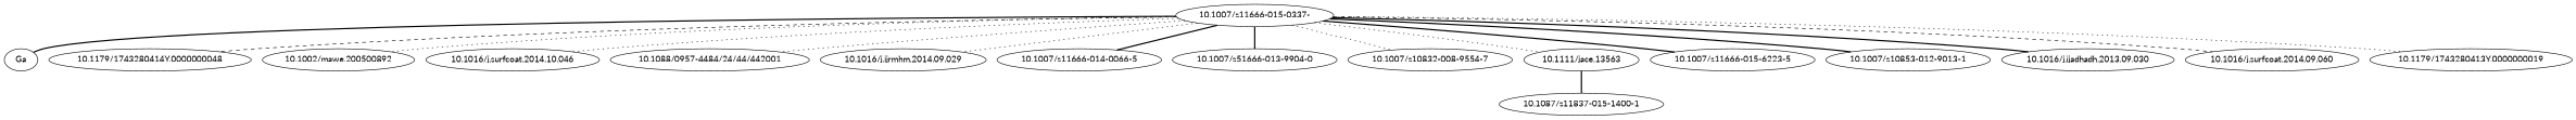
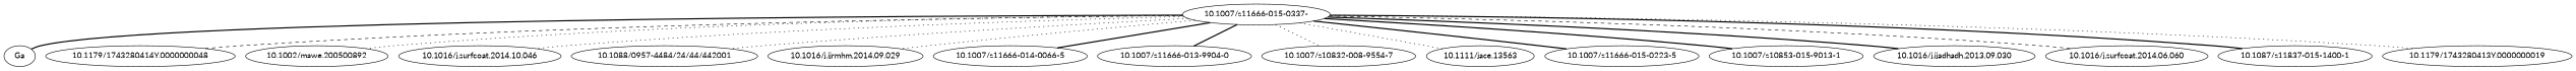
  strict graph {
    fontname=Lato
    node [fontname=Lato]
    edge [fontname=Lato style=bold]
    "10.1007/s11666-015-0337-"
    Ga
    "10.1179/1743280414Y.0000000048"
    "10.1002/mawe.200500892"
    "10.1016/j.surfcoat.2014.10.046"
    "10.1088/0957-4484/24/44/442001"
    "10.1016/j.ijrmhm.2014.09.029"
    "10.1007/s11666-014-0066-5"
-   "10.1007/s11666-013-9904-0" [label="10.1007/s51666-013-9904-0"]
+   "10.1007/s11666-013-9904-0"
    "10.1007/s10832-008-9554-7"
    "10.1111/jace.13563"
-   "10.1007/s11666-015-0223-5" [label="10.1007/s11666-015-6223-5"]
-   "10.1007/s10853-015-9013-1" [label="10.1007/s10853-012-9013-1"]
+   "10.1007/s11666-015-0223-5"
+   "10.1007/s10853-015-9013-1"
    "10.1016/j.ijadhadh.2013.09.030"
-   "10.1016/j.surfcoat.2014.09.060"
+   "10.1016/j.surfcoat.2014.09.060" [label="10.1016/j.surfcoat.2014.06.060"]
    n16 [label="10.1087/s11837-015-1400-1"]
    "10.1179/1743280413Y.0000000019"
    "10.1007/s11666-015-0337-" -- Ga
    "10.1007/s11666-015-0337-" -- "10.1179/1743280414Y.0000000048" [style=dashed]
    "10.1007/s11666-015-0337-" -- "10.1002/mawe.200500892" [style=dotted]
    "10.1007/s11666-015-0337-" -- "10.1016/j.surfcoat.2014.10.046" [style=dotted]
    "10.1007/s11666-015-0337-" -- "10.1088/0957-4484/24/44/442001" [style=dotted]
    "10.1007/s11666-015-0337-" -- "10.1016/j.ijrmhm.2014.09.029" [style=dotted]
    "10.1007/s11666-015-0337-" -- "10.1007/s11666-014-0066-5"
    "10.1007/s11666-015-0337-" -- "10.1007/s11666-013-9904-0"
    "10.1007/s11666-015-0337-" -- "10.1007/s10832-008-9554-7" [style=dotted]
    "10.1007/s11666-015-0337-" -- "10.1111/jace.13563" [style=dotted]
    "10.1007/s11666-015-0337-" -- "10.1007/s11666-015-0223-5"
    "10.1007/s11666-015-0337-" -- "10.1007/s10853-015-9013-1"
    "10.1007/s11666-015-0337-" -- "10.1016/j.ijadhadh.2013.09.030"
    "10.1007/s11666-015-0337-" -- "10.1016/j.surfcoat.2014.09.060" [style=dashed]
-   "10.1111/jace.13563" -- n16
+   "10.1007/s11666-015-0337-" -- n16
    "10.1007/s11666-015-0337-" -- "10.1179/1743280413Y.0000000019" [style=dotted]
  }
